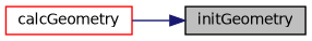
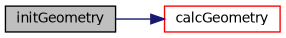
  digraph {
    rankdir=LR
    fontname="DejaVu Sans"
    node [fontname="DejaVu Sans" fontsize=10 shape=record]
    n1 [color=black fillcolor=grey75 fontcolor=black height=0.2 label=initGeometry style=filled width=0.4]
    n2 [color=red height=0.2 label=calcGeometry width=0.4]
-   n2 -> n1 [color=midnightblue fontname="DejaVu Sans" fontsize=10 labelfontname=FreeSans labelfontsize=10 style=solid]
+   n1 -> n2 [color=midnightblue fontname="DejaVu Sans" fontsize=10 labelfontname=FreeSans labelfontsize=10 style=solid]
  }
